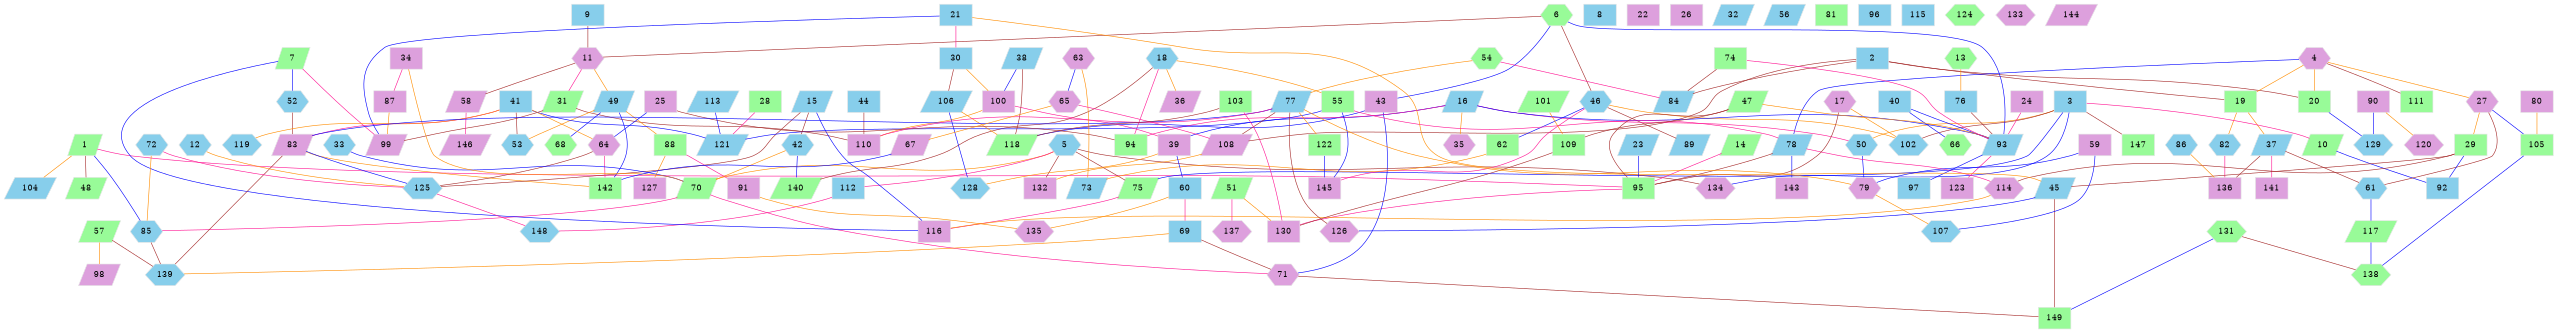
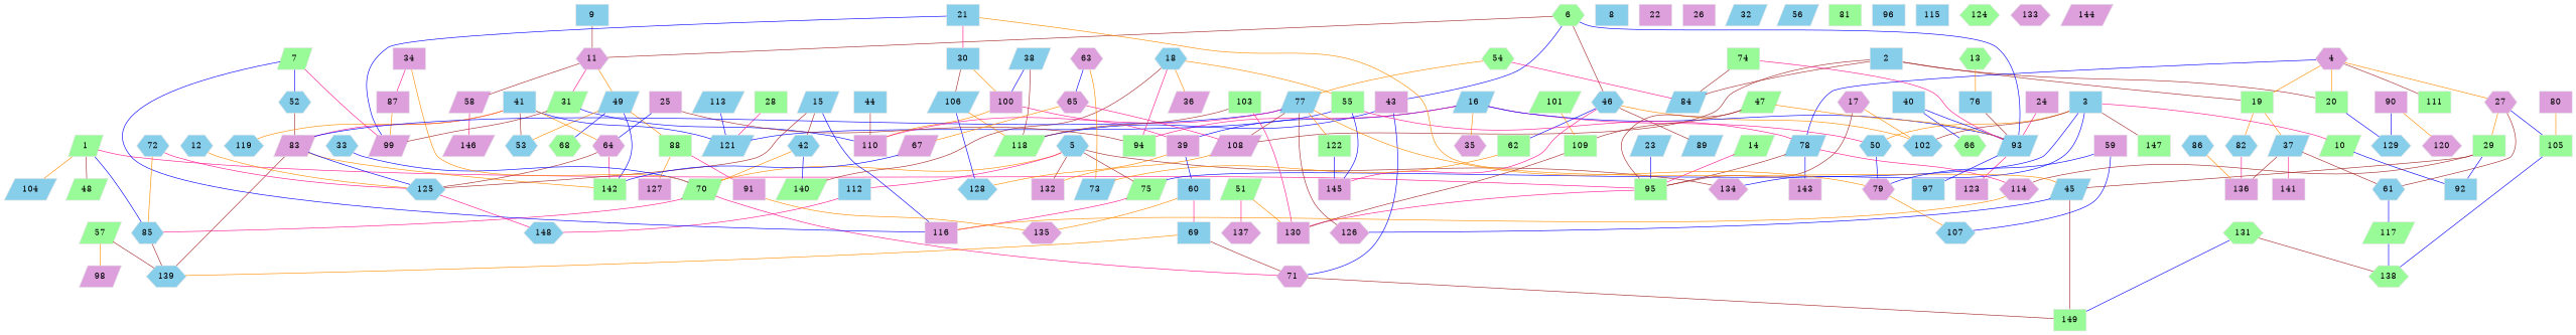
  graph {
    node [color=gray90 fillcolor=skyblue shape=box style=filled]
    edge [color=blue]
    1 [fillcolor=palegreen shape=parallelogram]
    48 [fillcolor=palegreen shape=parallelogram]
    85 [shape=hexagon]
    95 [fillcolor=palegreen]
    104 [shape=parallelogram]
    139 [shape=hexagon]
    130 [fillcolor=plum]
    19 [fillcolor=palegreen]
    2
    20 [fillcolor=palegreen]
    84 [shape=parallelogram]
    108 [fillcolor=plum shape=parallelogram]
    37 [shape=parallelogram]
    82 [shape=hexagon]
    129 [shape=hexagon]
    132 [fillcolor=plum]
    10 [fillcolor=palegreen shape=parallelogram]
    3
    50 [shape=hexagon]
    75 [fillcolor=palegreen shape=parallelogram]
    102 [shape=hexagon]
    134 [fillcolor=plum shape=hexagon]
    147 [fillcolor=palegreen]
    92
    79 [fillcolor=plum shape=hexagon]
    116 [fillcolor=plum]
    4 [fillcolor=plum shape=hexagon]
    27 [fillcolor=plum shape=hexagon]
    78 [shape=parallelogram]
    111 [fillcolor=palegreen]
    29 [fillcolor=palegreen]
    61 [shape=hexagon]
    105 [fillcolor=palegreen]
    114 [fillcolor=plum shape=hexagon]
    143 [fillcolor=plum]
    5 [shape=hexagon]
    70 [fillcolor=palegreen shape=parallelogram]
    112
    71 [fillcolor=plum shape=hexagon]
    148 [shape=hexagon]
    6 [fillcolor=palegreen shape=hexagon]
    11 [fillcolor=plum shape=hexagon]
    43 [fillcolor=plum]
    46 [shape=hexagon]
    93 [shape=parallelogram]
    31 [fillcolor=palegreen shape=parallelogram]
    49 [shape=parallelogram]
    58 [fillcolor=plum shape=parallelogram]
    118 [fillcolor=palegreen shape=parallelogram]
    62 [fillcolor=palegreen]
    89 [shape=parallelogram]
    145 [fillcolor=plum]
    97
    123 [fillcolor=plum]
    7 [fillcolor=palegreen shape=parallelogram]
    52 [shape=hexagon]
    99 [fillcolor=plum shape=parallelogram]
    83 [fillcolor=plum shape=parallelogram]
    8
    9
    39 [fillcolor=plum]
    60
    128 [shape=hexagon]
    110 [fillcolor=plum]
    53 [shape=hexagon]
    68 [fillcolor=palegreen shape=hexagon]
    88 [fillcolor=palegreen]
    142 [fillcolor=palegreen]
    146 [fillcolor=plum shape=parallelogram]
    12 [shape=hexagon]
    125 [shape=hexagon]
    13 [fillcolor=palegreen shape=hexagon]
    76
    14 [fillcolor=palegreen shape=parallelogram]
    15 [shape=parallelogram]
    42 [shape=hexagon]
    140 [fillcolor=palegreen shape=parallelogram]
    16 [shape=parallelogram]
    35 [fillcolor=plum shape=hexagon]
    94 [fillcolor=palegreen]
    17 [fillcolor=plum shape=hexagon]
    18 [shape=hexagon]
    36 [fillcolor=plum shape=parallelogram]
    55 [fillcolor=palegreen]
    121 [shape=parallelogram]
    136 [fillcolor=plum]
    141 [fillcolor=plum]
    21
    30
    45 [shape=parallelogram]
    100 [fillcolor=plum]
    106 [shape=parallelogram]
    126 [fillcolor=plum shape=hexagon]
    149 [fillcolor=palegreen]
    22 [fillcolor=plum]
    23 [shape=parallelogram]
    24 [fillcolor=plum]
    25 [fillcolor=plum]
    64 [fillcolor=plum shape=hexagon]
    26 [fillcolor=plum]
    117 [fillcolor=palegreen shape=parallelogram]
    138 [fillcolor=palegreen shape=hexagon]
    28 [fillcolor=palegreen]
    32 [shape=parallelogram]
    33 [shape=hexagon]
    34 [fillcolor=plum]
    87 [fillcolor=plum]
    38 [shape=parallelogram]
    69
    135 [fillcolor=plum shape=hexagon]
    40
    66 [fillcolor=palegreen shape=hexagon]
    41
    119 [shape=hexagon]
    44
    73 [shape=parallelogram]
    47 [fillcolor=palegreen shape=parallelogram]
    109 [fillcolor=palegreen]
    91 [fillcolor=plum]
    127 [fillcolor=plum]
    107 [shape=hexagon]
    51 [fillcolor=palegreen shape=parallelogram]
    137 [fillcolor=plum shape=hexagon]
    54 [fillcolor=palegreen shape=hexagon]
    77 [shape=parallelogram]
    122 [fillcolor=palegreen]
    56 [shape=parallelogram]
    57 [fillcolor=palegreen shape=parallelogram]
    98 [fillcolor=plum shape=parallelogram]
    59 [fillcolor=plum]
    63 [fillcolor=plum shape=hexagon]
    65 [fillcolor=plum shape=hexagon]
    67 [fillcolor=plum shape=parallelogram]
    72 [shape=hexagon]
    74 [fillcolor=palegreen]
    80 [fillcolor=plum]
    81 [fillcolor=palegreen]
    86 [shape=hexagon]
    90 [fillcolor=plum]
    120 [fillcolor=plum shape=hexagon]
    96
    101 [fillcolor=palegreen shape=parallelogram]
    103 [fillcolor=palegreen]
    113 [shape=parallelogram]
    115
    124 [fillcolor=palegreen shape=hexagon]
    131 [fillcolor=palegreen shape=hexagon]
    133 [fillcolor=plum shape=hexagon]
    144 [fillcolor=plum shape=parallelogram]
    1 -- 48 [color=brown]
    1 -- 85
    1 -- 95 [color=deeppink]
    1 -- 104 [color=darkorange]
    85 -- 139 [color=brown]
    95 -- 130 [color=deeppink]
    19 -- 37 [color=darkorange]
    19 -- 82 [color=darkorange]
    2 -- 19 [color=brown]
    2 -- 20 [color=brown]
    2 -- 84 [color=brown]
    2 -- 108 [color=brown]
    20 -- 129
    108 -- 132 [color=darkorange]
    37 -- 61 [color=brown]
    37 -- 136 [color=brown]
    37 -- 141 [color=deeppink]
    82 -- 136 [color=deeppink]
    10 -- 92
    3 -- 10 [color=deeppink]
    3 -- 50 [color=darkorange]
    3 -- 75
    3 -- 102 [color=brown]
    3 -- 134
    3 -- 147 [color=brown]
    50 -- 79
    75 -- 116 [color=deeppink]
    79 -- 107 [color=darkorange]
    4 -- 19 [color=darkorange]
    4 -- 20 [color=darkorange]
    4 -- 27 [color=darkorange]
    4 -- 78
    4 -- 111 [color=brown]
    27 -- 29 [color=darkorange]
    27 -- 61 [color=brown]
    27 -- 105
    78 -- 95 [color=brown]
    78 -- 114 [color=deeppink]
    78 -- 143
    29 -- 92
    29 -- 114 [color=brown]
    29 -- 45 [color=brown]
    61 -- 117
    105 -- 138
    114 -- 116 [color=darkorange]
    5 -- 132 [color=brown]
    5 -- 75 [color=brown]
    5 -- 134 [color=brown]
    5 -- 70 [color=darkorange]
    5 -- 112 [color=deeppink]
    70 -- 85 [color=deeppink]
    70 -- 71 [color=deeppink]
    112 -- 148 [color=deeppink]
    71 -- 149 [color=brown]
    6 -- 11 [color=brown]
    6 -- 43
    6 -- 46 [color=brown]
    6 -- 93
    11 -- 31 [color=deeppink]
    11 -- 49 [color=darkorange]
    11 -- 58 [color=brown]
    43 -- 71
    43 -- 118
    46 -- 102 [color=darkorange]
    46 -- 62
    46 -- 89 [color=brown]
    46 -- 145 [color=deeppink]
    93 -- 97
    93 -- 123 [color=deeppink]
    31 -- 99 [color=brown]
-   31 -- 110 [color=brown]
+   31 -- 110
    49 -- 53 [color=darkorange]
    49 -- 68
    49 -- 88 [color=darkorange]
    49 -- 142
    58 -- 146 [color=deeppink]
    62 -- 73 [color=darkorange]
    7 -- 116
    7 -- 52
    7 -- 99 [color=deeppink]
    52 -- 83 [color=brown]
    83 -- 139 [color=brown]
    83 -- 142 [color=darkorange]
    83 -- 125
    9 -- 11 [color=brown]
    39 -- 60
    39 -- 128 [color=darkorange]
    60 -- 69 [color=deeppink]
    60 -- 135 [color=darkorange]
    88 -- 91 [color=deeppink]
    88 -- 127 [color=darkorange]
    12 -- 125 [color=darkorange]
    125 -- 148 [color=deeppink]
    13 -- 76 [color=darkorange]
    76 -- 93 [color=brown]
    14 -- 95 [color=deeppink]
    15 -- 116
    15 -- 125 [color=brown]
    15 -- 42 [color=brown]
    42 -- 70 [color=darkorange]
    42 -- 140
    16 -- 50 [color=deeppink]
    16 -- 93
    16 -- 39
    16 -- 35 [color=darkorange]
    16 -- 94 [color=deeppink]
    17 -- 95 [color=brown]
    17 -- 102 [color=darkorange]
    18 -- 140 [color=brown]
    18 -- 94 [color=deeppink]
    18 -- 36 [color=darkorange]
    18 -- 55 [color=darkorange]
    55 -- 78 [color=deeppink]
    55 -- 145
    55 -- 121
    21 -- 99
    21 -- 30 [color=deeppink]
    21 -- 45 [color=darkorange]
    30 -- 100 [color=darkorange]
    30 -- 106 [color=brown]
    45 -- 126
    45 -- 149 [color=brown]
    100 -- 39 [color=deeppink]
    100 -- 110 [color=darkorange]
    106 -- 118 [color=darkorange]
    106 -- 128
    23 -- 95
    24 -- 93 [color=deeppink]
    25 -- 94 [color=brown]
    25 -- 64
    64 -- 142 [color=deeppink]
    64 -- 125 [color=brown]
    117 -- 138
    28 -- 121 [color=deeppink]
    33 -- 70
    34 -- 70 [color=darkorange]
    34 -- 87 [color=deeppink]
    87 -- 99 [color=darkorange]
    38 -- 118 [color=brown]
    38 -- 100
    69 -- 139 [color=darkorange]
    69 -- 71 [color=brown]
    40 -- 93
    40 -- 66
    41 -- 83 [color=deeppink]
    41 -- 53 [color=brown]
    41 -- 121
    41 -- 64 [color=darkorange]
    41 -- 119 [color=darkorange]
    44 -- 110 [color=brown]
    47 -- 95 [color=brown]
    47 -- 93 [color=darkorange]
    47 -- 109 [color=brown]
    109 -- 130 [color=brown]
    91 -- 135 [color=darkorange]
    51 -- 130 [color=darkorange]
    51 -- 137 [color=deeppink]
    54 -- 84 [color=deeppink]
    54 -- 77 [color=darkorange]
    77 -- 108 [color=brown]
    77 -- 79 [color=darkorange]
    77 -- 83
    77 -- 110 [color=deeppink]
    77 -- 126 [color=brown]
    77 -- 122 [color=darkorange]
    122 -- 145
    57 -- 139 [color=brown]
    57 -- 98 [color=darkorange]
    59 -- 79
    59 -- 107
    63 -- 73 [color=darkorange]
    63 -- 65
    65 -- 108 [color=deeppink]
    65 -- 67 [color=darkorange]
    67 -- 142
    72 -- 85 [color=darkorange]
    72 -- 125 [color=deeppink]
    74 -- 84 [color=brown]
    74 -- 93 [color=deeppink]
    80 -- 105 [color=darkorange]
    86 -- 136 [color=darkorange]
    90 -- 129
    90 -- 120 [color=darkorange]
    101 -- 109 [color=darkorange]
    103 -- 130 [color=deeppink]
    103 -- 118 [color=brown]
    113 -- 121
    131 -- 149
    131 -- 138 [color=brown]
  }
